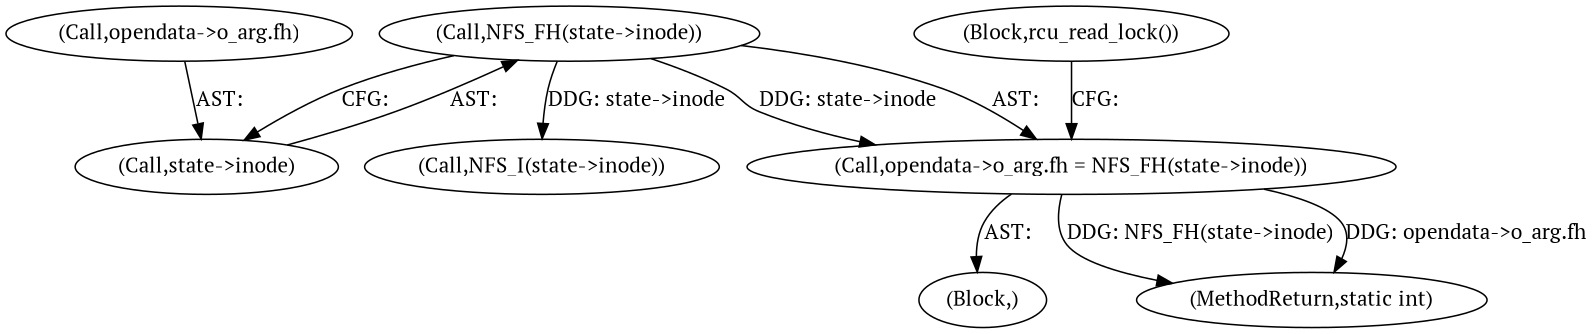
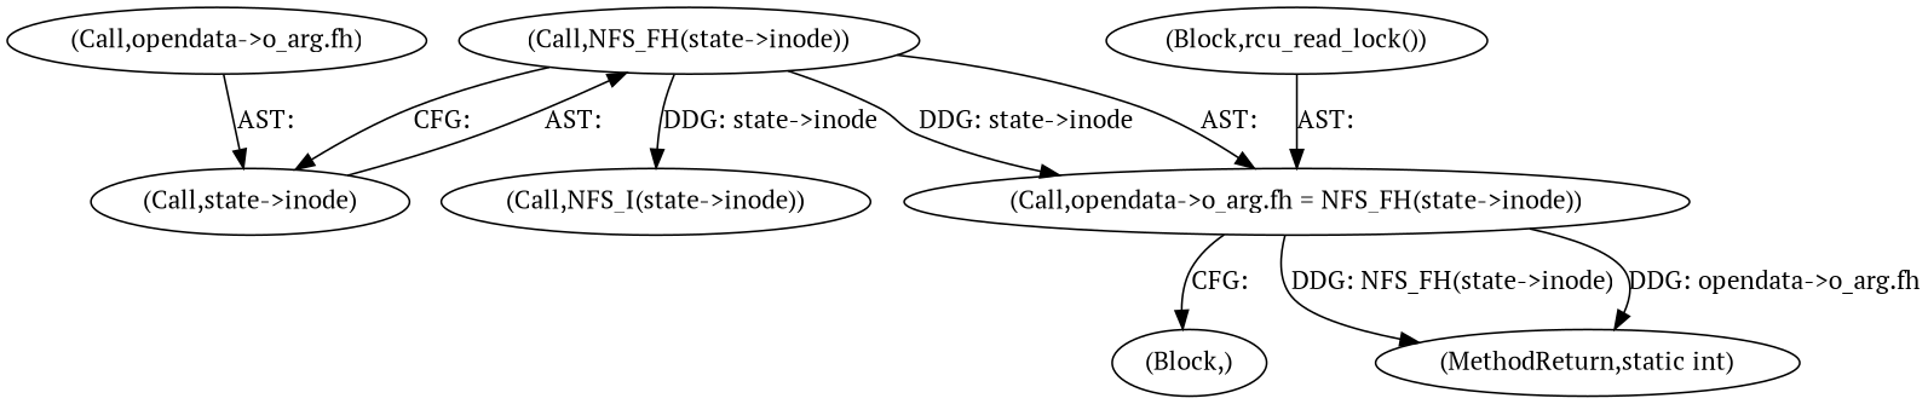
  digraph {
    fontname="PT Serif"
    node [fontname="PT Serif"]
    edge [fontname="PT Serif"]
    n1 [label="(Call,opendata->o_arg.fh = NFS_FH(state->inode))"]
    n2 [label="(Block,)"]
    n3 [label="(MethodReturn,static int)"]
    n4 [label="(Call,NFS_FH(state->inode))"]
    n5 [label="(Call,state->inode)"]
    n6 [label="(Call,NFS_I(state->inode))"]
    n7 [label="(Call,opendata->o_arg.fh)"]
    n8 [label="(Block,rcu_read_lock())"]
-   n1 -> n2 [label="AST: "]
+   n1 -> n2 [label="CFG: "]
    n1 -> n3 [label="DDG: opendata->o_arg.fh"]
    n1 -> n3 [label="DDG: NFS_FH(state->inode)"]
    n4 -> n1 [label="AST: "]
    n4 -> n1 [label="DDG: state->inode"]
    n4 -> n5 [label="CFG: "]
    n4 -> n6 [label="DDG: state->inode"]
    n5 -> n4 [label="AST: "]
    n7 -> n5 [label="AST: "]
-   n8 -> n1 [label="CFG: "]
+   n8 -> n1 [label="AST: "]
  }
